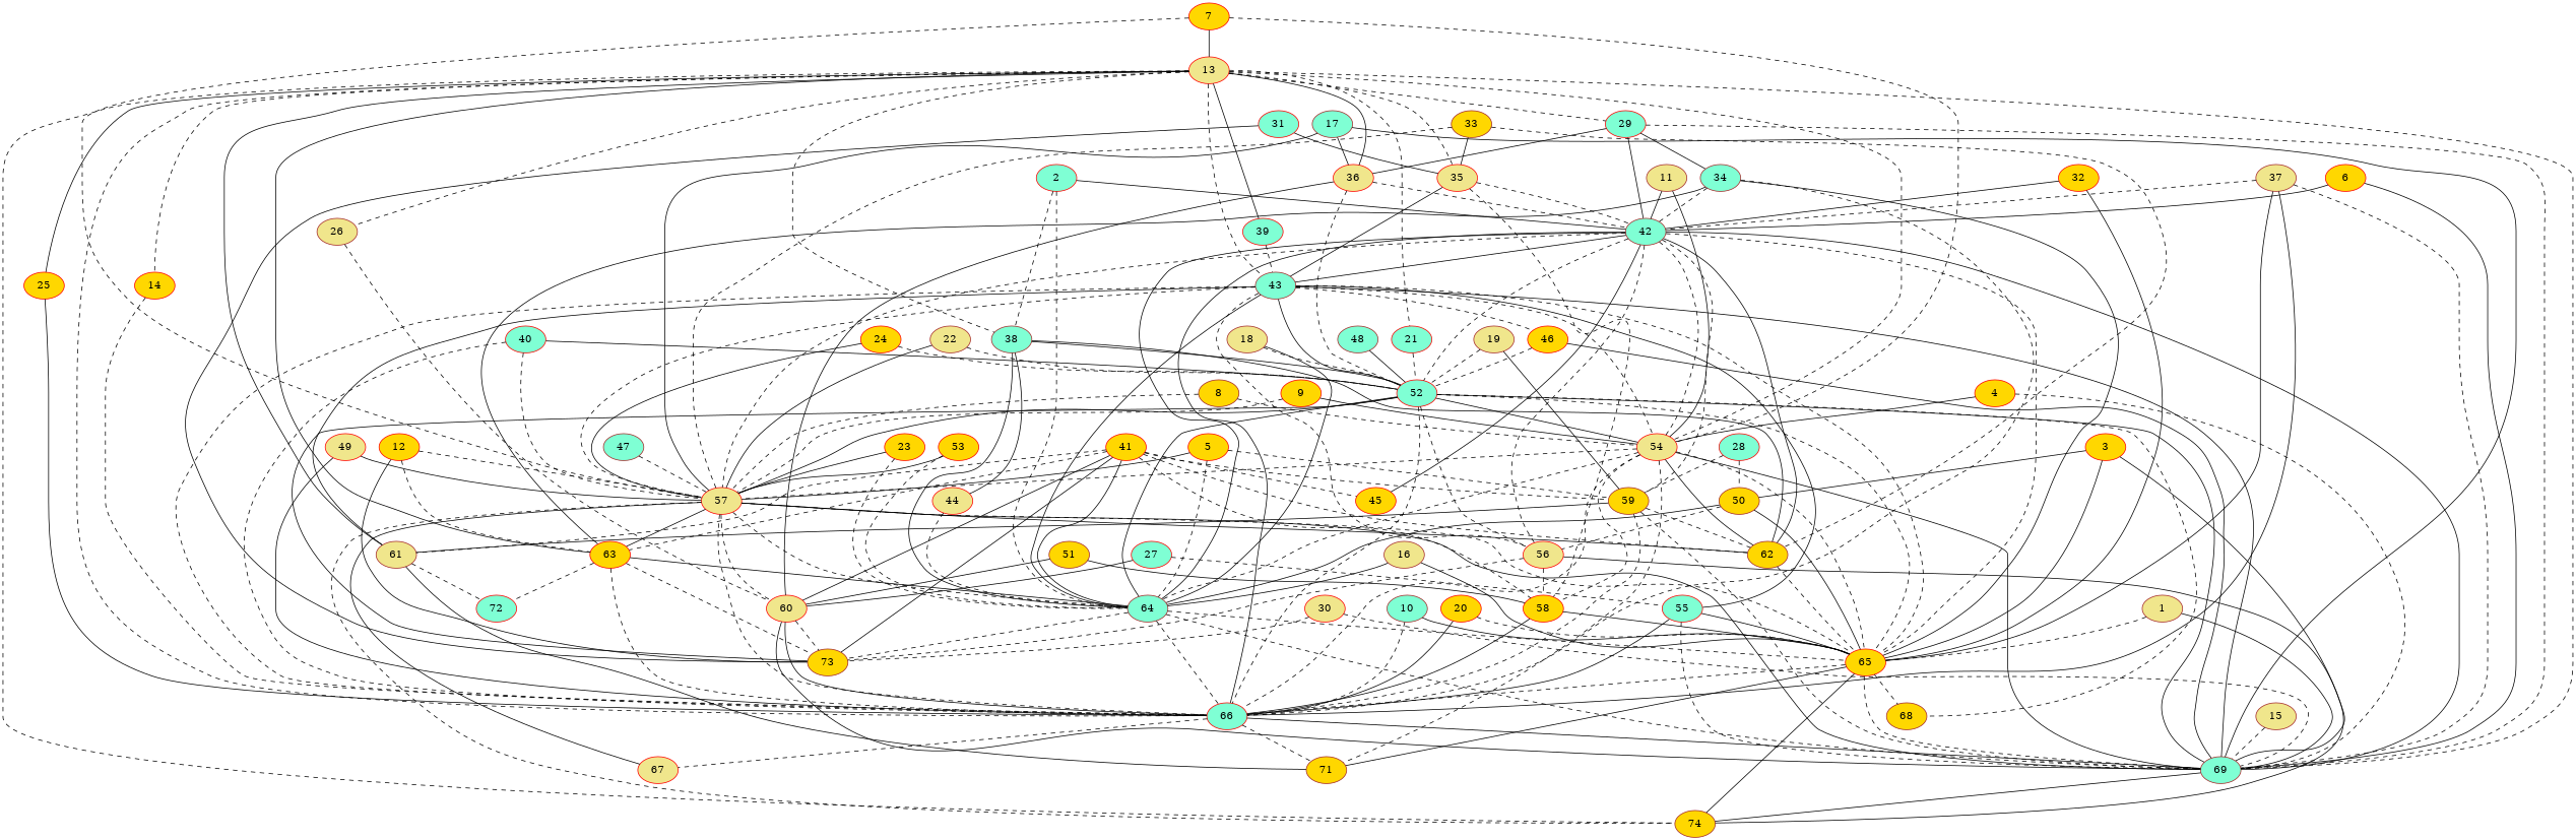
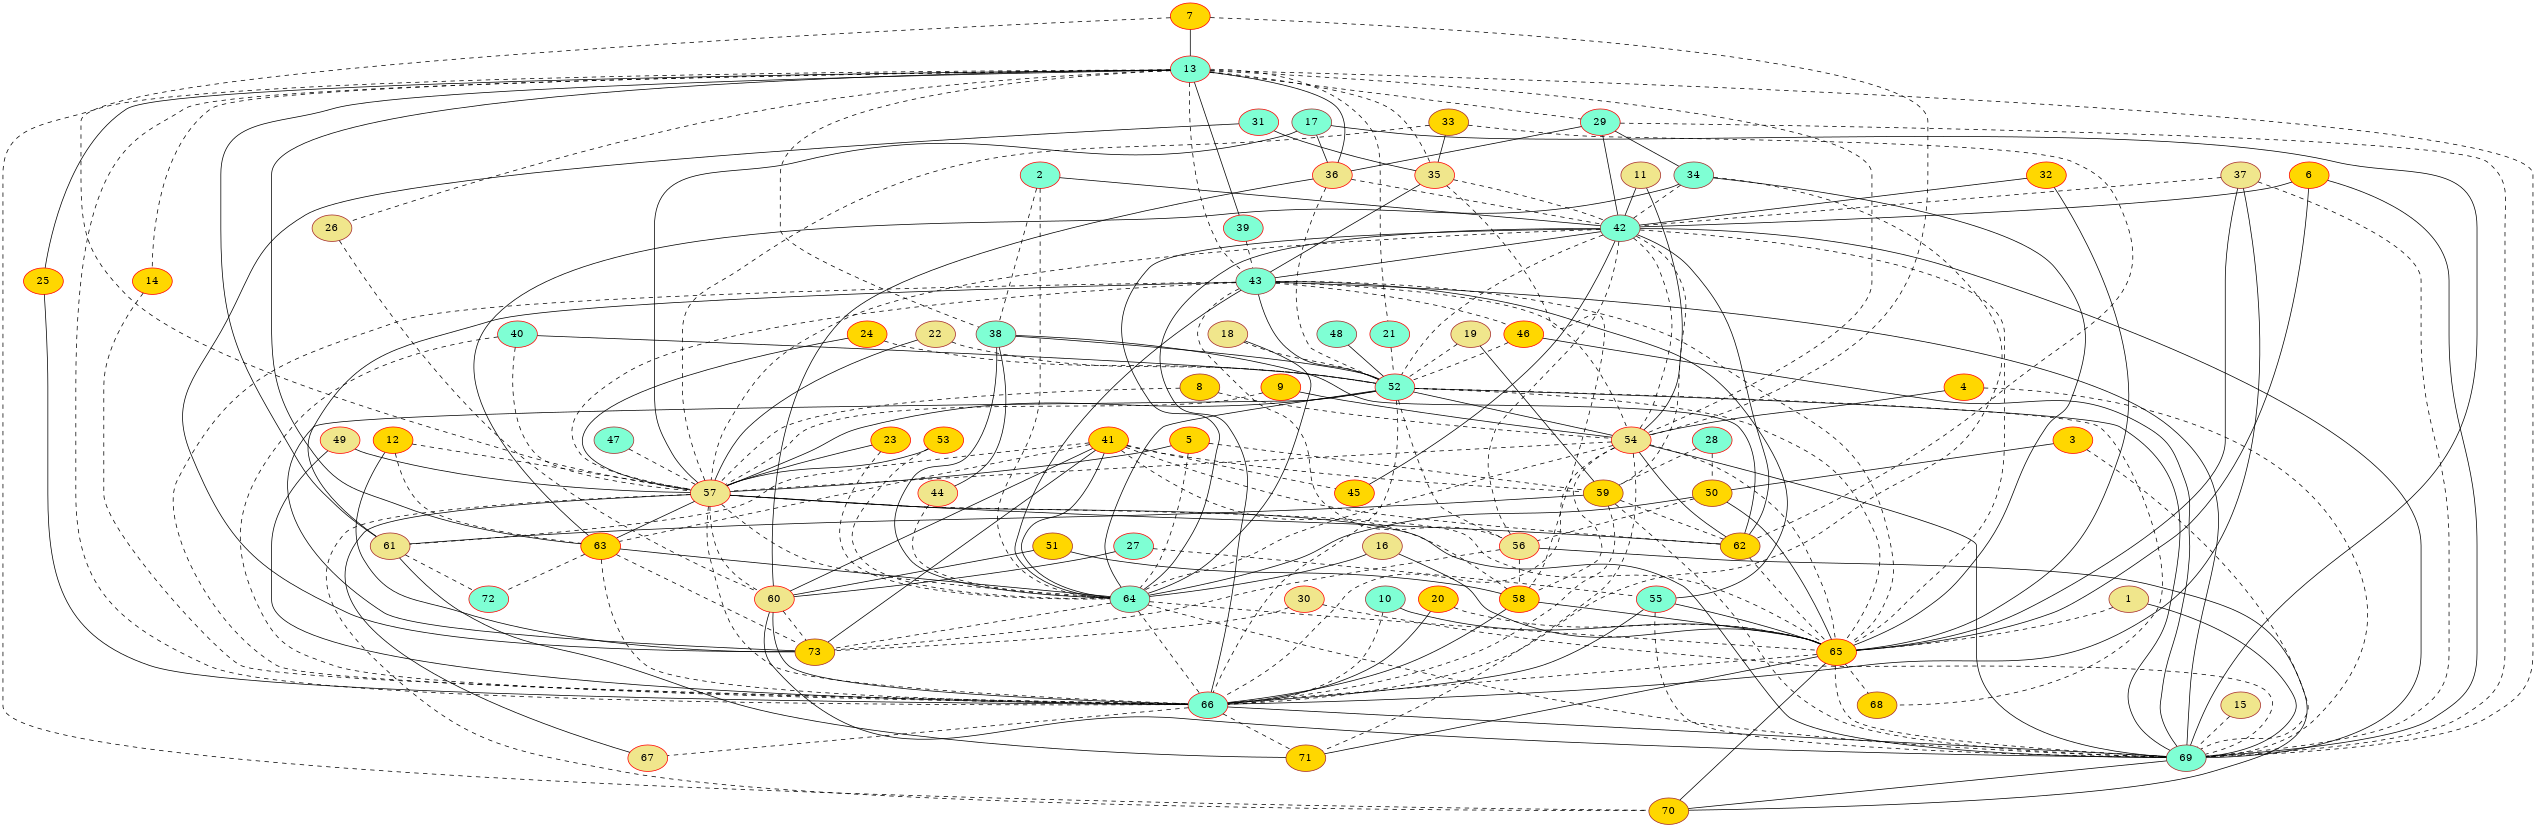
  graph {
    node [color=red fillcolor=gold style=filled]
    edge [style=dashed weight=1.0]
    1 [color=brown fillcolor=khaki]
    65
    69 [color=brown fillcolor=aquamarine]
    66 [fillcolor=aquamarine]
-   70 [color=brown label=74]
+   70 [color=brown]
    68 [color=brown]
    71 [color=brown]
    2 [fillcolor=aquamarine]
    38 [color=brown fillcolor=aquamarine]
    42 [color=brown fillcolor=aquamarine]
    64 [color=brown fillcolor=aquamarine]
    52 [fillcolor=aquamarine]
    62 [color=brown]
    44 [fillcolor=khaki]
    54 [fillcolor=khaki]
    57 [fillcolor=khaki]
    59 [color=brown]
    43 [color=brown fillcolor=aquamarine]
    45
    56 [fillcolor=khaki]
    73 [color=brown]
    3
    50 [color=brown]
    4
    58
    5
    63
    60 [fillcolor=khaki]
    67 [fillcolor=khaki]
    61 [color=brown fillcolor=khaki]
    6
    7
-   13 [fillcolor=khaki]
+   13 [fillcolor=aquamarine]
    14
    21 [fillcolor=aquamarine]
    25
    26 [color=brown fillcolor=khaki]
    29 [fillcolor=aquamarine]
    35 [fillcolor=khaki]
    36 [fillcolor=khaki]
    39 [fillcolor=aquamarine]
    8 [color=brown]
    9
    10 [color=brown fillcolor=aquamarine]
    11 [color=brown fillcolor=khaki]
    12
    72 [fillcolor=aquamarine]
    34 [color=brown fillcolor=aquamarine]
    55 [fillcolor=aquamarine]
    46
    15 [color=brown fillcolor=khaki]
    16 [color=brown fillcolor=khaki]
    17 [color=brown fillcolor=aquamarine]
    18 [color=brown fillcolor=khaki]
    19 [color=brown fillcolor=khaki]
    20
    22 [color=brown fillcolor=khaki]
    23
    24
    27 [fillcolor=aquamarine]
    28 [fillcolor=aquamarine]
    30 [fillcolor=khaki]
    31 [fillcolor=aquamarine]
    32
    33 [color=brown]
    37 [color=brown fillcolor=khaki]
    40 [fillcolor=aquamarine]
    41
    47 [color=brown fillcolor=aquamarine]
    48 [color=brown fillcolor=aquamarine]
    49 [fillcolor=khaki]
    51 [color=brown]
    53
    1 -- 65
    1 -- 69 [style=solid]
    65 -- 69
    65 -- 66
    65 -- 70 [style=solid]
    65 -- 68 [weight=2.0]
    65 -- 71 [style=solid]
    69 -- 70 [style=solid]
    66 -- 69 [style=solid]
    66 -- 71
    66 -- 67
    2 -- 38
    2 -- 42 [style=solid]
    2 -- 64
    38 -- 64 [style=solid]
    38 -- 52 [style=solid]
    38 -- 62 [style=solid]
    38 -- 44 [style=solid]
    42 -- 65 [weight=2.0]
    42 -- 69 [style=solid weight=3.0]
    42 -- 66 [style=solid weight=2.0]
    42 -- 64 [style=solid weight=2.0]
    42 -- 52 [weight=2.0]
    42 -- 62 [style=solid]
    42 -- 54 [weight=2.0]
    42 -- 57 [weight=2.0]
    42 -- 59
    42 -- 43 [style=solid weight=3.0]
    42 -- 45 [style=solid]
    42 -- 56
    64 -- 65 [weight=2.0]
    64 -- 69
    64 -- 66 [weight=2.0]
    64 -- 73
    52 -- 65
    52 -- 69 [style=solid weight=2.0]
    52 -- 66
    52 -- 68
    52 -- 64 [style=solid]
    52 -- 54 [style=solid]
    52 -- 57 [style=solid]
    52 -- 56
    52 -- 73 [style=solid]
    62 -- 65
    44 -- 64
    54 -- 65
    54 -- 69 [style=solid]
    54 -- 66 [weight=2.0]
    54 -- 71
    54 -- 64
    54 -- 62 [style=solid]
    54 -- 57
    54 -- 58
    57 -- 65 [weight=2.0]
    57 -- 69 [style=solid]
    57 -- 66
    57 -- 70
    57 -- 64 [weight=2.0]
    57 -- 62 [style=solid]
    57 -- 63 [style=solid]
    57 -- 60
    57 -- 67 [style=solid]
    59 -- 69 [weight=2.0]
    59 -- 66
    59 -- 62
    59 -- 61 [style=solid]
    43 -- 65
    43 -- 69 [style=solid]
    43 -- 66
    43 -- 64 [style=solid]
    43 -- 52 [style=solid]
    43 -- 54
    43 -- 57
    43 -- 56
    43 -- 61 [style=solid]
    43 -- 55 [style=solid]
    43 -- 46
    56 -- 70 [style=solid]
    56 -- 73
    56 -- 58
-   3 -- 65 [style=solid]
-   3 -- 69 [style=solid]
+   6 -- 65 [style=solid]
+   3 -- 69
    3 -- 50 [style=solid]
    50 -- 65 [style=solid]
    50 -- 64 [style=solid]
    50 -- 56
    4 -- 69
    4 -- 54 [style=solid]
    58 -- 65 [style=solid]
    58 -- 66 [style=solid]
    5 -- 64
    5 -- 57 [style=solid]
    5 -- 59
    63 -- 66
    63 -- 64 [style=solid]
    63 -- 73
    63 -- 72
    60 -- 69 [style=solid]
    60 -- 66 [style=solid]
    60 -- 73
    61 -- 71 [style=solid]
    61 -- 72
    6 -- 69 [style=solid]
    6 -- 42 [style=solid]
    7 -- 54
    7 -- 57
    7 -- 13 [style=solid]
    13 -- 69 [weight=2.0]
    13 -- 66
    13 -- 70
    13 -- 38
    13 -- 54
    13 -- 43 [weight=2.0]
    13 -- 63 [style=solid]
    13 -- 61 [style=solid weight=2.0]
    13 -- 14
    13 -- 21
    13 -- 25 [style=solid]
    13 -- 26
    13 -- 29
    13 -- 35 [weight=2.0]
    13 -- 36 [style=solid]
    13 -- 39 [style=solid]
    14 -- 66
    21 -- 52 [weight=2.0]
    25 -- 66 [style=solid]
    26 -- 60
    29 -- 69
    29 -- 42 [style=solid]
    29 -- 36 [style=solid]
    29 -- 34 [style=solid]
    35 -- 42 [weight=2.0]
    35 -- 43 [style=solid]
    35 -- 58
    36 -- 42
    36 -- 52
    36 -- 60 [style=solid]
    39 -- 43
    8 -- 54
    8 -- 57
    9 -- 54 [style=solid]
    9 -- 57
    10 -- 65 [style=solid]
    10 -- 66
    11 -- 42 [style=solid]
    11 -- 54 [style=solid]
    12 -- 57
    12 -- 73 [style=solid]
    12 -- 63
    34 -- 65 [style=solid]
    34 -- 66
    34 -- 42
    34 -- 63 [style=solid]
    55 -- 65 [style=solid weight=2.0]
    55 -- 69
    55 -- 66 [style=solid]
    46 -- 69 [style=solid]
    46 -- 52
    15 -- 69
    16 -- 65 [style=solid]
    16 -- 64 [style=solid]
    17 -- 69 [style=solid]
    17 -- 57 [style=solid]
    17 -- 36 [style=solid]
    18 -- 64 [style=solid]
    18 -- 52
    19 -- 52
    19 -- 59 [style=solid]
    20 -- 65
    20 -- 66 [style=solid]
    22 -- 52
    22 -- 57 [style=solid]
    23 -- 64
    23 -- 57 [style=solid]
    24 -- 52
    24 -- 57 [style=solid]
    27 -- 60 [style=solid]
    27 -- 55
    28 -- 59
    28 -- 50
    30 -- 69
    30 -- 73
    31 -- 73 [style=solid]
    31 -- 35 [style=solid]
    32 -- 65 [style=solid]
    32 -- 42 [style=solid]
    33 -- 62
    33 -- 57
    33 -- 35 [style=solid]
    37 -- 65 [style=solid]
    37 -- 69
    37 -- 66 [style=solid]
    37 -- 42
    40 -- 66
    40 -- 52 [style=solid]
    40 -- 57
    41 -- 64 [style=solid]
    41 -- 62
    41 -- 59
    41 -- 45
    41 -- 73 [style=solid]
    41 -- 58
    41 -- 63
    41 -- 60 [style=solid]
    41 -- 61
    47 -- 57
    48 -- 52 [style=solid]
    49 -- 66 [style=solid]
    49 -- 57 [style=solid]
    51 -- 58 [style=solid]
    51 -- 60 [style=solid]
    53 -- 64
    53 -- 57 [style=solid]
  }
